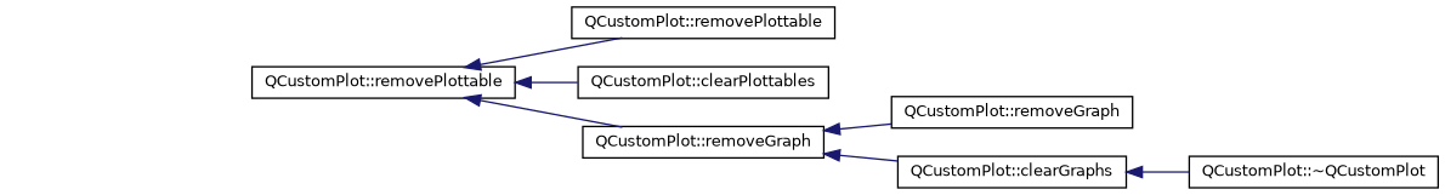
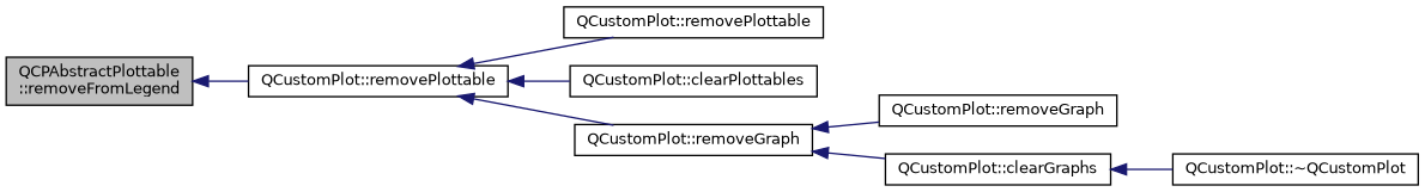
  digraph {
    rankdir=LR
    node [color=black fillcolor=white fontname=Helvetica fontsize=10 shape=record style=filled]
    edge [color=midnightblue dir=back fontname=Helvetica fontsize=10 labelfontname=Helvetica labelfontsize=10 style=solid]
+   n1 [fillcolor=grey75 fontcolor=black height=0.2 label="QCPAbstractPlottable\l::removeFromLegend" width=0.4]
    n2 [height=0.2 label="QCustomPlot::removePlottable" width=0.4]
    n3 [height=0.2 label="QCustomPlot::removePlottable" width=0.4]
    n4 [height=0.2 label="QCustomPlot::clearPlottables" width=0.4]
    n5 [height=0.2 label="QCustomPlot::removeGraph" width=0.4]
    n6 [height=0.2 label="QCustomPlot::removeGraph" width=0.4]
    n7 [height=0.2 label="QCustomPlot::clearGraphs" width=0.4]
    n8 [height=0.2 label="QCustomPlot::~QCustomPlot" width=0.4]
+   n1 -> n2
    n2 -> n3
    n2 -> n4
    n2 -> n5
    n5 -> n6
    n5 -> n7
    n7 -> n8
  }
